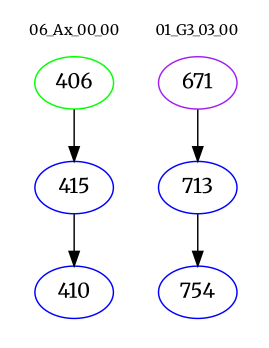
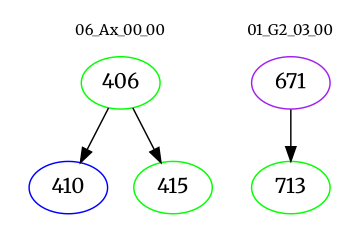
  digraph {
    fontname=Merriweather
    node [color=blue fontname=Merriweather]
    edge [color=black fontname=Merriweather]
    n1 [color=green label=406]
    n2 [label=410]
-   n3 [label=415]
-   n4 [label=713]
-   n5 [label=754]
+   n3 [color=green label=415]
+   n4 [color=green label=713]
    n6 [color=purple label=671]
    subgraph cluster_1 {
      color=white
      fontsize=10
      label="06_Ax_00_00"
      n1
      n2
      n3
    }
    subgraph cluster_2 {
      color=white
      fontsize=10
-     label="01_G3_03_00"
+     label="01_G2_03_00"
      n4
-     n5
      n6
    }
-   n3 -> n2
+   n1 -> n2
    n1 -> n3
-   n4 -> n5
    n6 -> n4
  }
